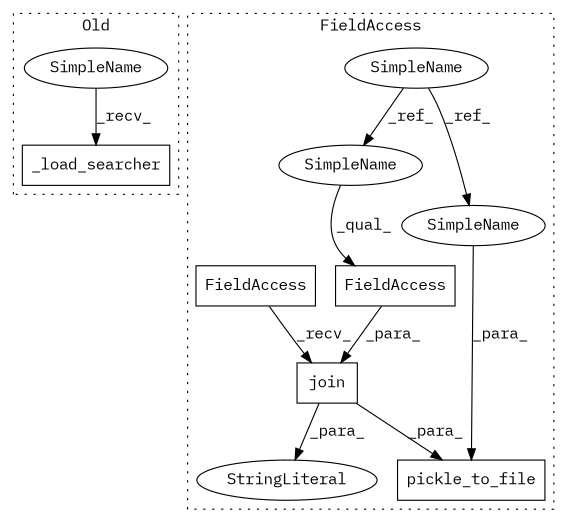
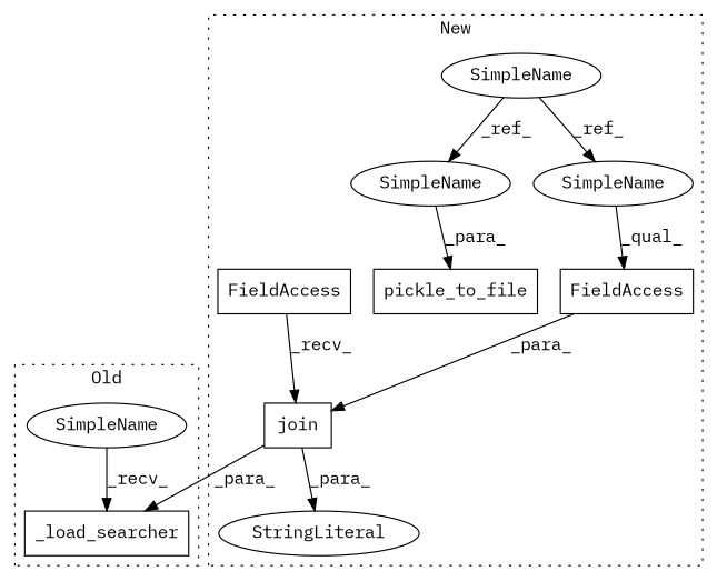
  digraph {
    fontname="IBM Plex Mono"
    node [a=42 fontname="IBM Plex Mono" l=4 s=2620 shape=box]
    edge [fontname="IBM Plex Mono"]
    n1 [a=32 l=16 label=_load_searcher s=2252]
    n2 [label=SimpleName s=2247 shape=ellipse]
    n3 [a=32 l="15,1" label=pickle_to_file s="2587,2639"]
    n4 [label=SimpleName s=2038 shape=ellipse]
    n5 [a=22 l=9 label=FieldAccess]
    n6 [a=32 l="5,1" label=join s="2615,2638"]
    n7 [a=22 l=7 label=FieldAccess s=2607]
    n8 [a=45 l=8 label=StringLiteral s=2630 shape=ellipse]
    n9 [label=SimpleName s=2602 shape=ellipse]
    n10 [label=SimpleName shape=ellipse]
    subgraph cluster_1 {
      label=Old
      style=dotted
      n1
      n2
    }
    subgraph cluster_2 {
-     label=FieldAccess
+     label=New
      style=dotted
      n3
      n4
      n5
      n6
      n7
      n8
      n9
      n10
    }
    n2 -> n1 [label=_recv_]
    n4 -> n9 [label=_ref_]
    n4 -> n10 [label=_ref_]
    n5 -> n6 [label=_para_]
-   n6 -> n3 [label=_para_]
+   n6 -> n1 [label=_para_]
    n6 -> n8 [label=_para_]
    n7 -> n6 [label=_recv_]
    n9 -> n3 [label=_para_]
    n10 -> n5 [label=_qual_]
  }
